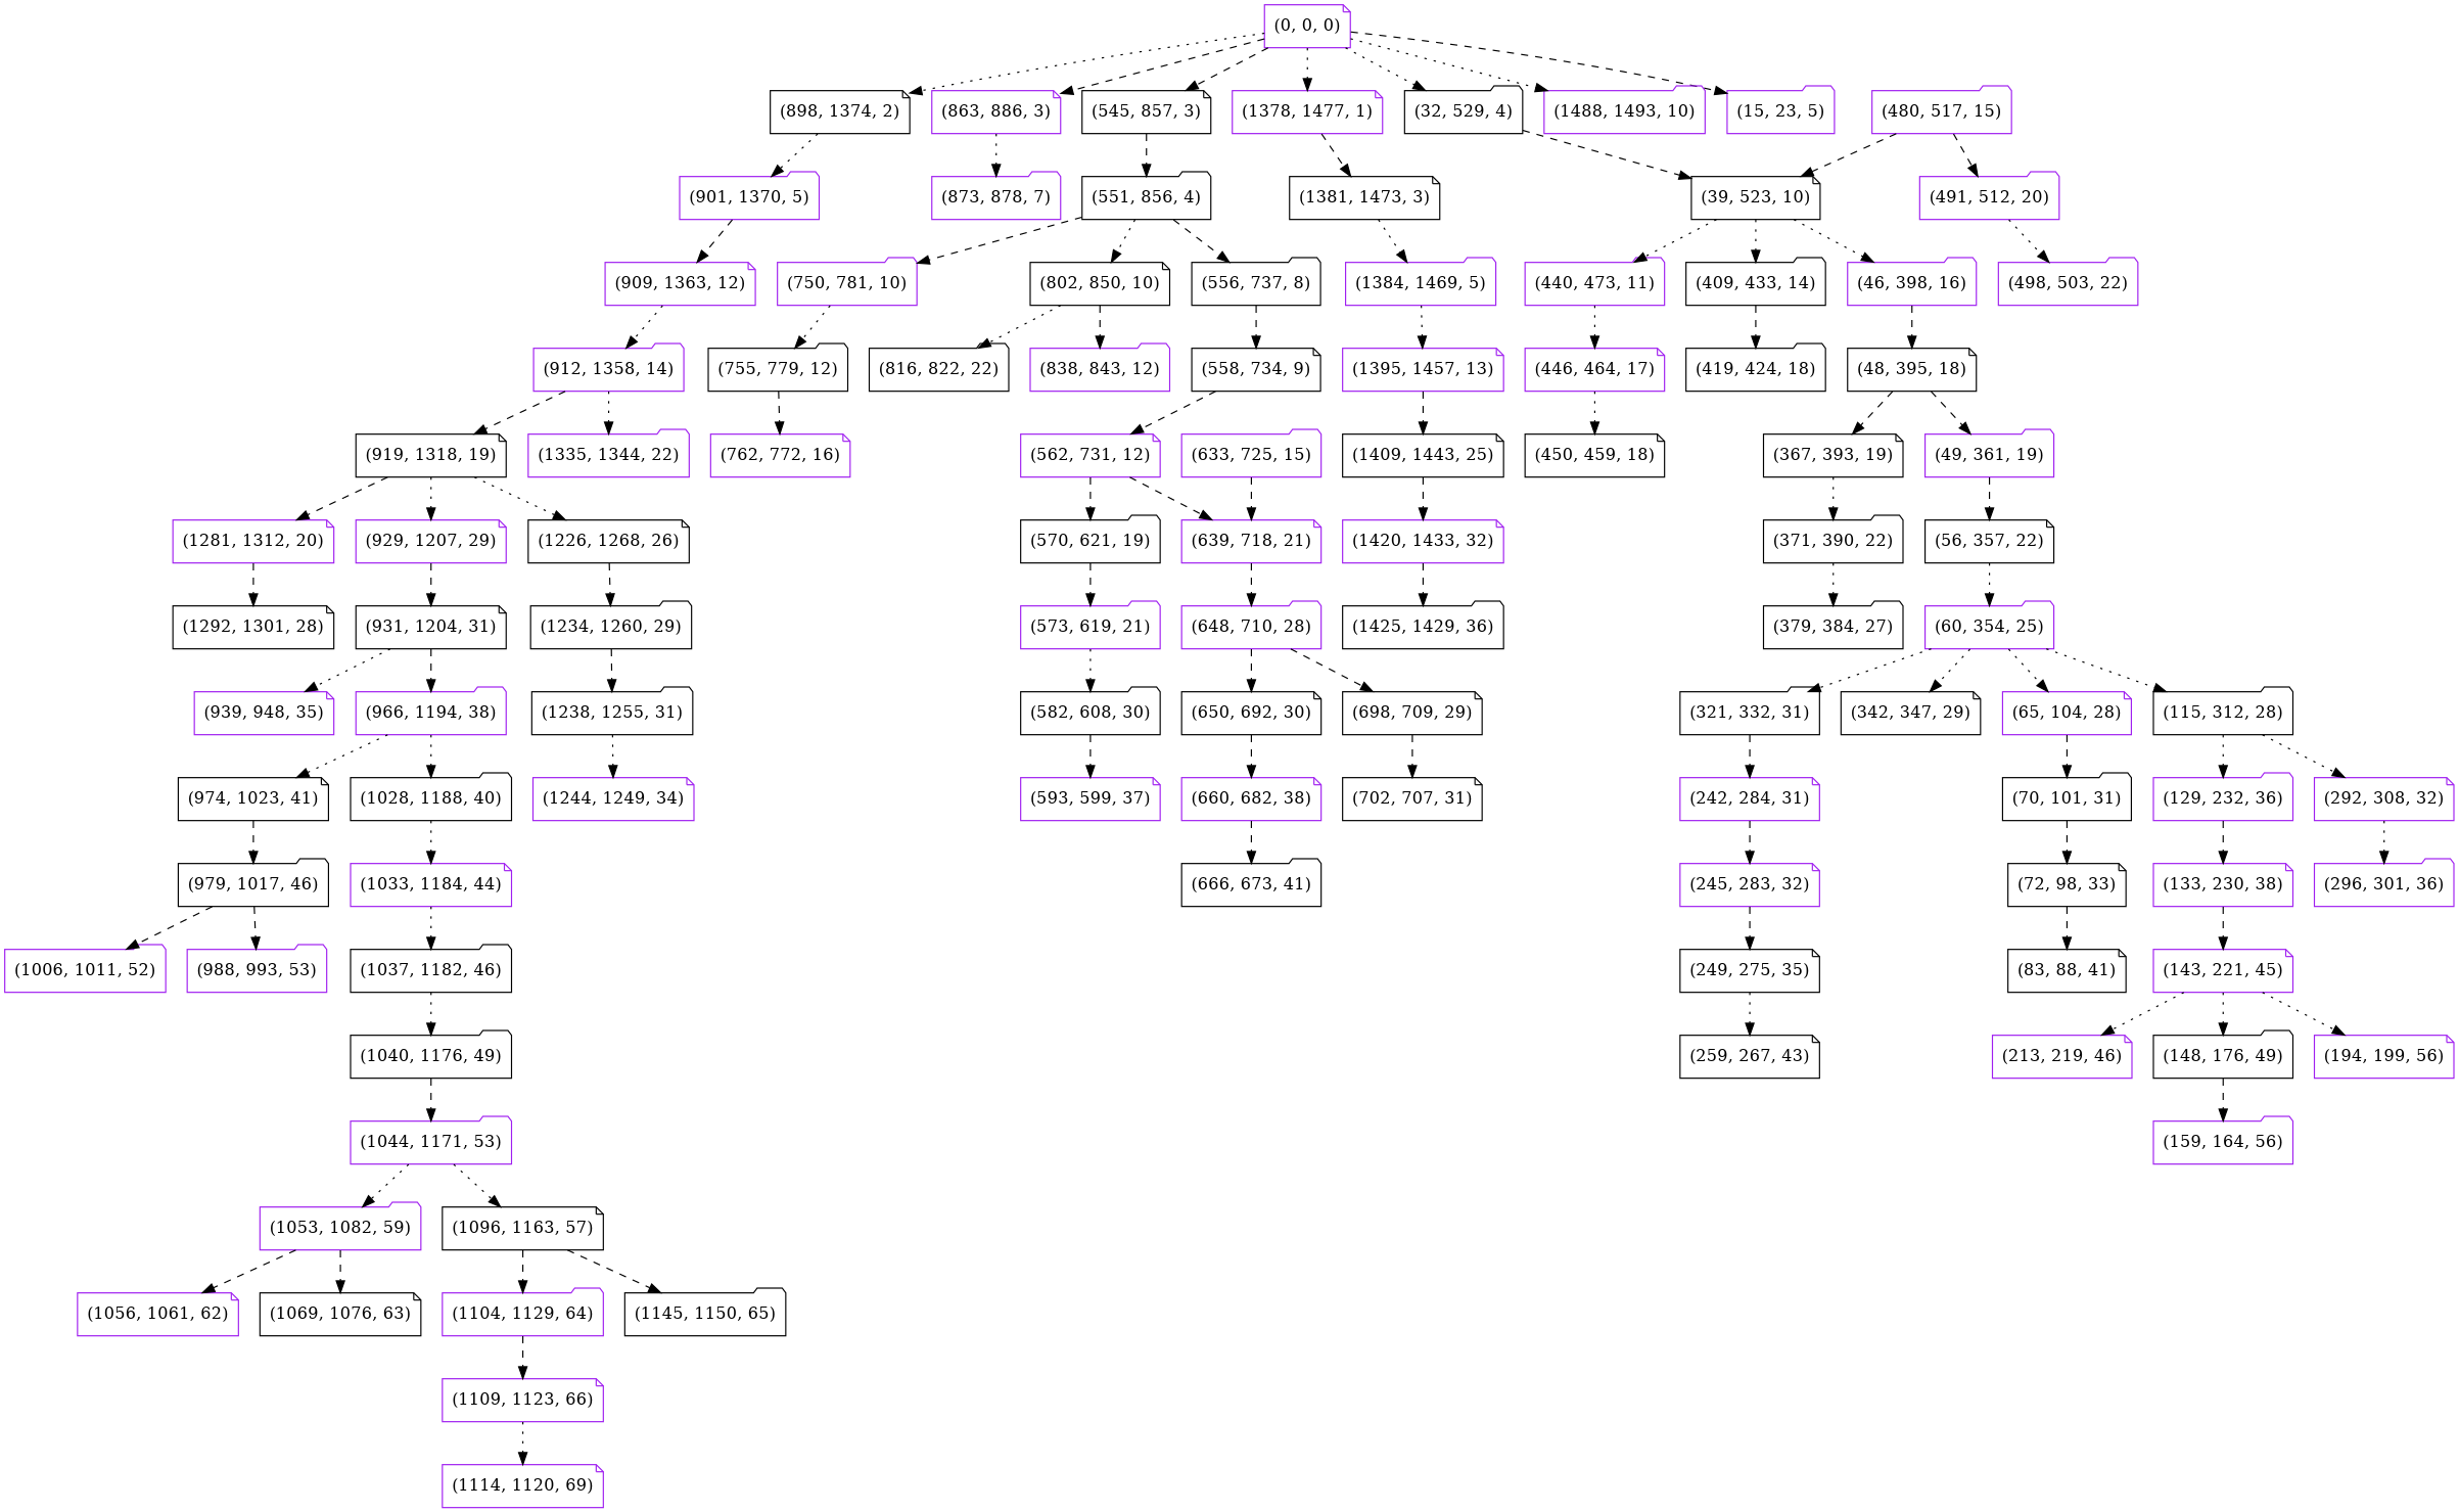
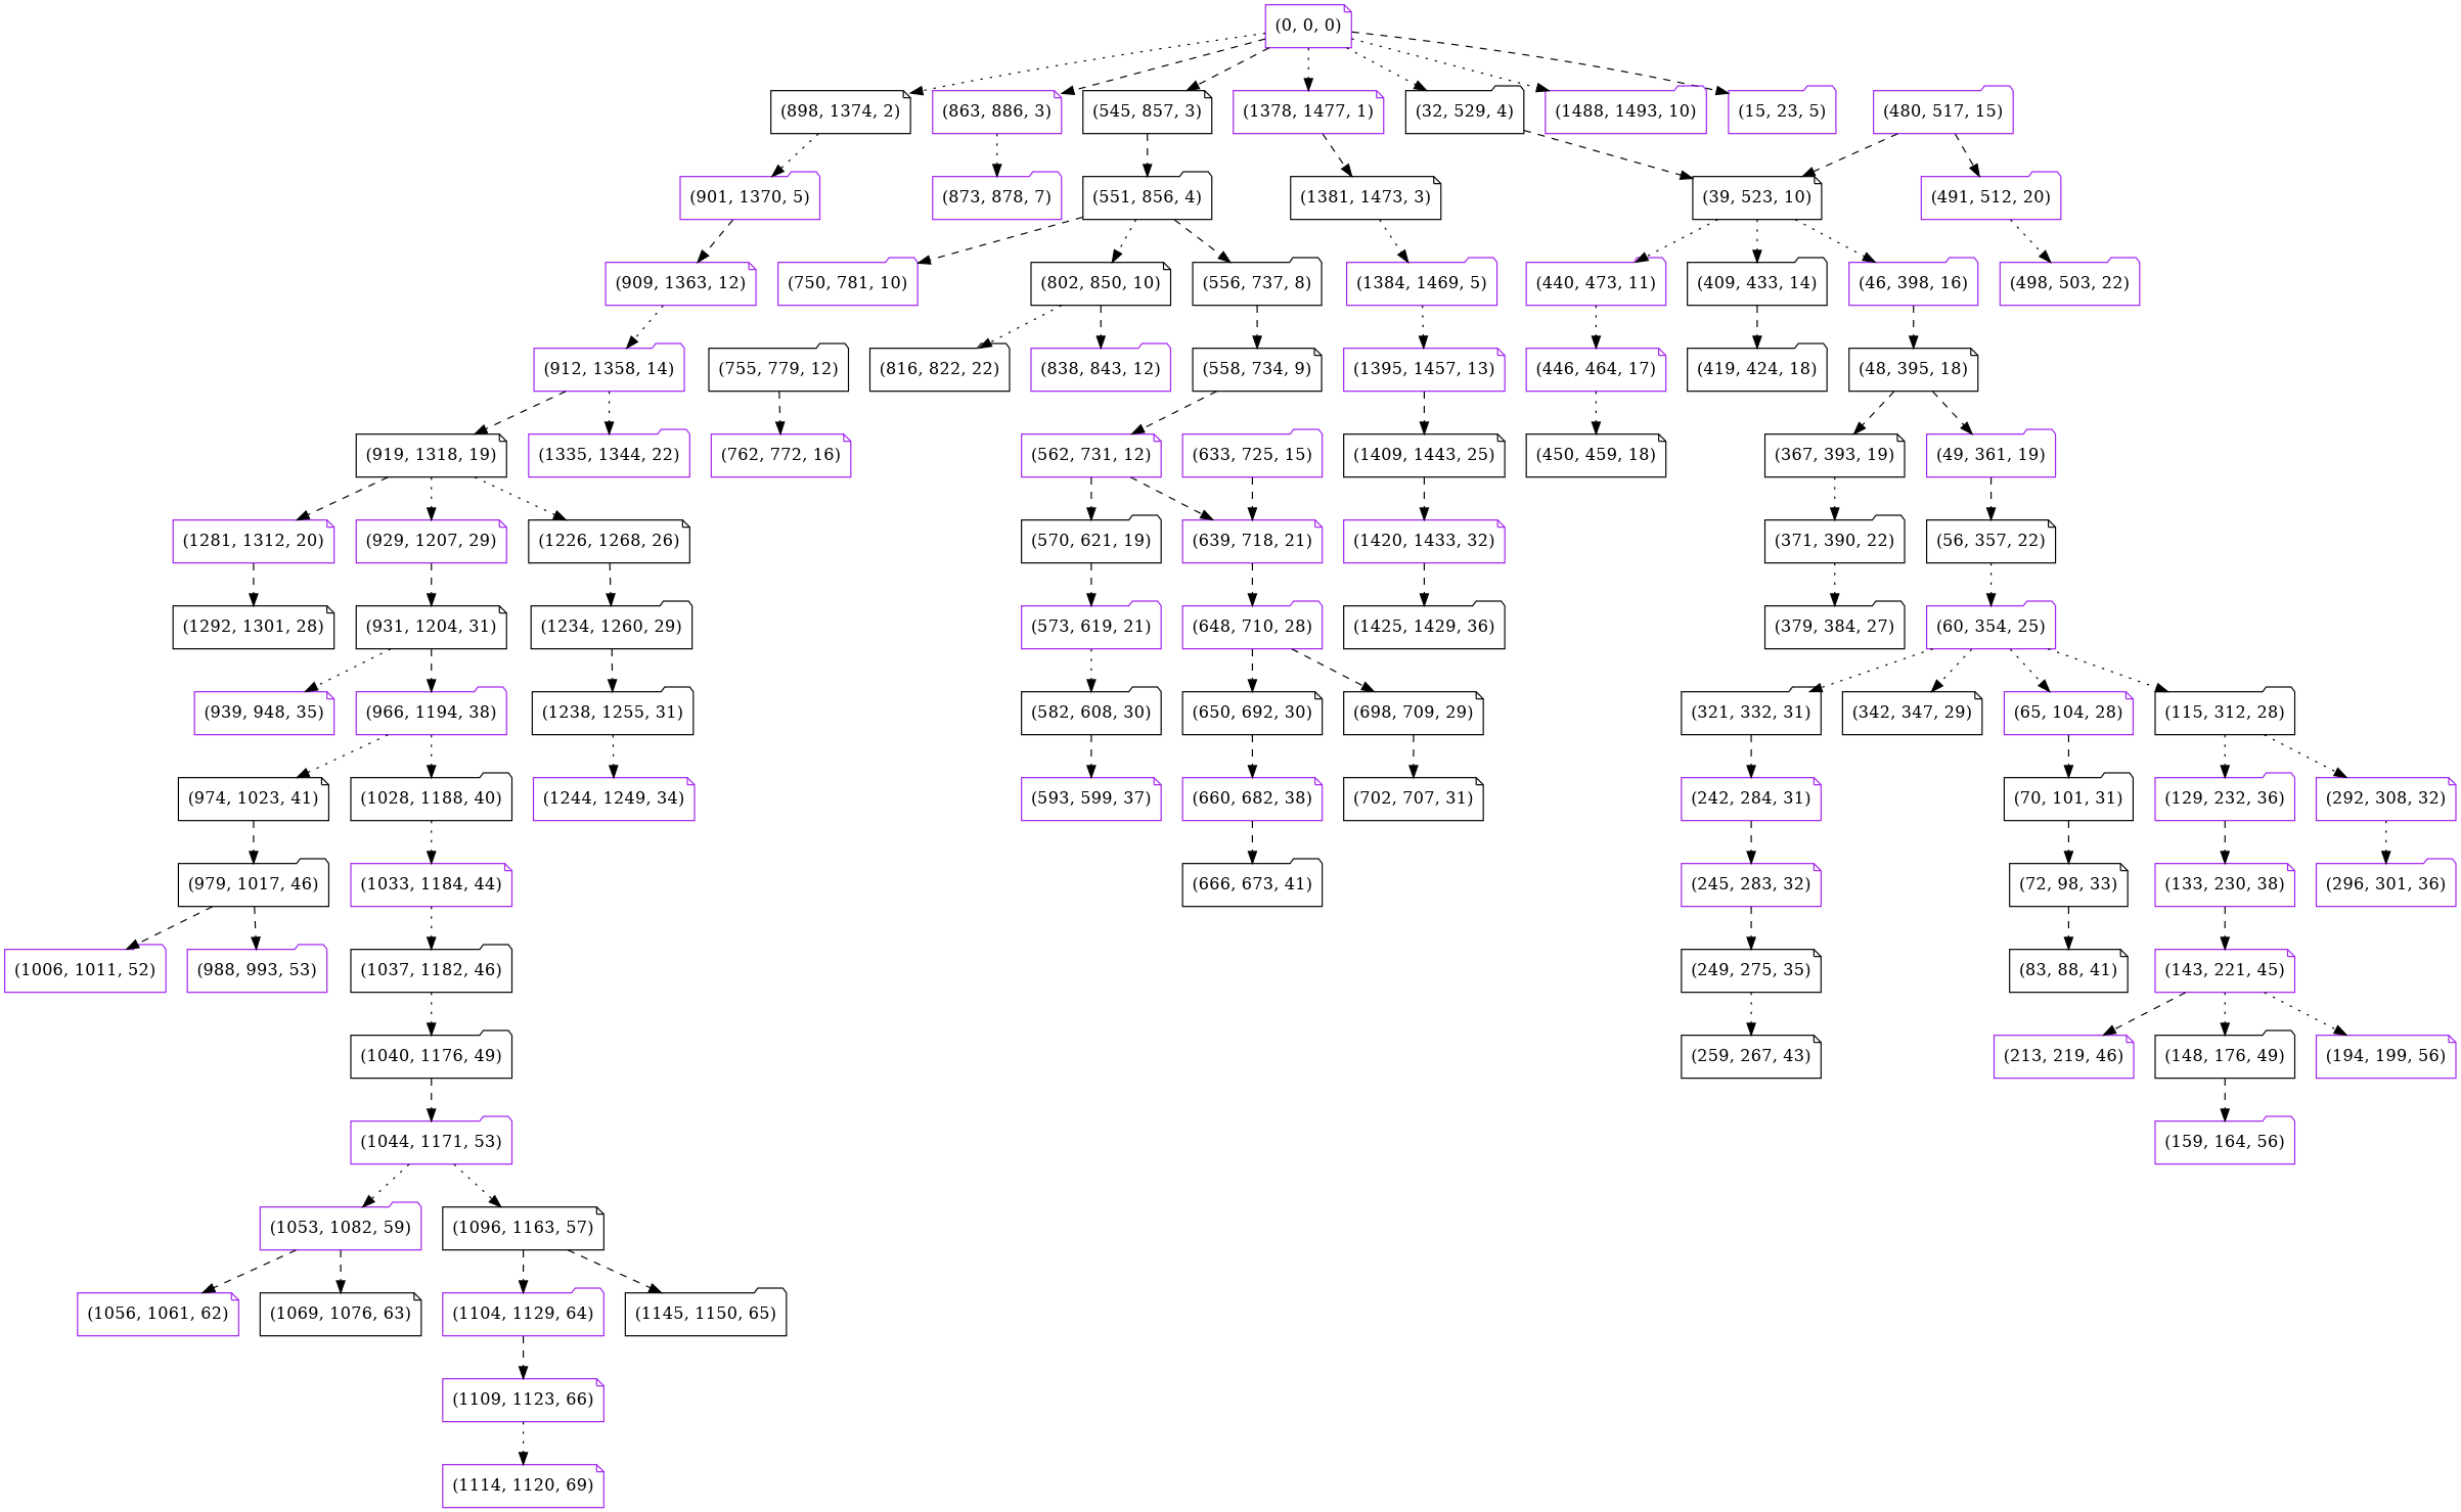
  digraph {
    node [color=purple shape=note]
    edge [style=dashed]
    "(15, 23, 5)" [shape=folder]
    "(0, 0, 0)"
    "(32, 529, 4)" [color=black shape=folder]
    "(545, 857, 3)" [color=black]
    "(863, 886, 3)"
    "(898, 1374, 2)" [color=black]
    "(1378, 1477, 1)"
    "(1488, 1493, 10)" [shape=folder]
    "(39, 523, 10)" [color=black]
    "(551, 856, 4)" [color=black shape=folder]
    "(873, 878, 7)" [shape=folder]
    "(901, 1370, 5)" [shape=folder]
    "(1381, 1473, 3)" [color=black]
    "(46, 398, 16)" [shape=folder]
    "(409, 433, 14)" [color=black shape=folder]
    "(440, 473, 11)" [shape=folder]
    "(48, 395, 18)" [color=black]
    "(419, 424, 18)" [color=black shape=folder]
    "(446, 464, 17)"
    "(480, 517, 15)" [shape=folder]
    "(491, 512, 20)" [shape=folder]
    "(49, 361, 19)" [shape=folder]
    "(367, 393, 19)" [color=black]
    "(56, 357, 22)" [color=black]
    "(371, 390, 22)" [color=black shape=folder]
    "(60, 354, 25)" [shape=folder]
    "(65, 104, 28)"
    "(115, 312, 28)" [color=black shape=folder]
    "(321, 332, 31)" [color=black shape=folder]
    "(342, 347, 29)" [color=black]
    "(70, 101, 31)" [color=black shape=folder]
    "(129, 232, 36)" [shape=folder]
    "(292, 308, 32)"
    "(242, 284, 31)"
    "(72, 98, 33)" [color=black]
    "(83, 88, 41)" [color=black]
    "(133, 230, 38)"
    "(245, 283, 32)"
    "(296, 301, 36)" [shape=folder]
    "(143, 221, 45)"
    "(148, 176, 49)" [color=black shape=folder]
    "(194, 199, 56)"
    "(213, 219, 46)"
    "(159, 164, 56)" [shape=folder]
    "(249, 275, 35)" [color=black]
    "(259, 267, 43)" [color=black]
    "(379, 384, 27)" [color=black shape=folder]
    "(450, 459, 18)" [color=black]
    "(498, 503, 22)" [shape=folder]
    "(556, 737, 8)" [color=black shape=folder]
    "(750, 781, 10)" [shape=folder]
    "(802, 850, 10)" [color=black]
    "(558, 734, 9)" [color=black]
    "(755, 779, 12)" [color=black shape=folder]
    "(816, 822, 22)" [color=black shape=folder]
    "(838, 843, 12)" [shape=folder]
    "(562, 731, 12)"
    "(570, 621, 19)" [color=black shape=folder]
    "(639, 718, 21)"
    "(573, 619, 21)" [shape=folder]
    "(633, 725, 15)" [shape=folder]
    "(582, 608, 30)" [color=black shape=folder]
    "(593, 599, 37)"
    "(648, 710, 28)" [shape=folder]
    "(650, 692, 30)" [color=black]
    "(698, 709, 29)" [color=black]
    "(660, 682, 38)"
    "(702, 707, 31)" [color=black]
    "(666, 673, 41)" [color=black shape=folder]
    "(762, 772, 16)"
    "(909, 1363, 12)"
    "(912, 1358, 14)" [shape=folder]
    "(919, 1318, 19)" [color=black]
    "(1335, 1344, 22)" [shape=folder]
    "(929, 1207, 29)"
    "(1226, 1268, 26)" [color=black]
    "(1281, 1312, 20)"
    "(931, 1204, 31)" [color=black]
    "(1234, 1260, 29)" [color=black shape=folder]
    "(1292, 1301, 28)" [color=black]
    "(939, 948, 35)"
    "(966, 1194, 38)" [shape=folder]
    "(974, 1023, 41)" [color=black]
    "(1028, 1188, 40)" [color=black shape=folder]
    "(979, 1017, 46)" [color=black shape=folder]
    "(1033, 1184, 44)"
    "(988, 993, 53)" [shape=folder]
    "(1006, 1011, 52)" [shape=folder]
    "(1037, 1182, 46)" [color=black shape=folder]
    "(1040, 1176, 49)" [color=black shape=folder]
    "(1044, 1171, 53)" [shape=folder]
    "(1053, 1082, 59)" [shape=folder]
    "(1096, 1163, 57)" [color=black]
    "(1056, 1061, 62)"
    "(1069, 1076, 63)" [color=black]
    "(1104, 1129, 64)" [shape=folder]
    "(1145, 1150, 65)" [color=black shape=folder]
    "(1109, 1123, 66)"
    "(1114, 1120, 69)"
    "(1238, 1255, 31)" [color=black shape=folder]
    "(1244, 1249, 34)"
    "(1384, 1469, 5)" [shape=folder]
    "(1395, 1457, 13)"
    "(1409, 1443, 25)" [color=black]
    "(1420, 1433, 32)"
    "(1425, 1429, 36)" [color=black shape=folder]
    "(0, 0, 0)" -> "(15, 23, 5)"
    "(0, 0, 0)" -> "(32, 529, 4)" [style=dotted]
    "(0, 0, 0)" -> "(545, 857, 3)"
    "(0, 0, 0)" -> "(863, 886, 3)"
    "(0, 0, 0)" -> "(898, 1374, 2)" [style=dotted]
    "(0, 0, 0)" -> "(1378, 1477, 1)" [style=dotted]
    "(0, 0, 0)" -> "(1488, 1493, 10)" [style=dotted]
    "(32, 529, 4)" -> "(39, 523, 10)"
    "(545, 857, 3)" -> "(551, 856, 4)"
    "(863, 886, 3)" -> "(873, 878, 7)" [style=dotted]
    "(898, 1374, 2)" -> "(901, 1370, 5)" [style=dotted]
    "(1378, 1477, 1)" -> "(1381, 1473, 3)"
    "(39, 523, 10)" -> "(46, 398, 16)" [style=dotted]
    "(39, 523, 10)" -> "(409, 433, 14)" [style=dotted]
    "(39, 523, 10)" -> "(440, 473, 11)" [style=dotted]
    "(551, 856, 4)" -> "(556, 737, 8)"
    "(551, 856, 4)" -> "(750, 781, 10)"
    "(551, 856, 4)" -> "(802, 850, 10)" [style=dotted]
    "(901, 1370, 5)" -> "(909, 1363, 12)"
    "(1381, 1473, 3)" -> "(1384, 1469, 5)" [style=dotted]
    "(46, 398, 16)" -> "(48, 395, 18)"
    "(409, 433, 14)" -> "(419, 424, 18)"
    "(440, 473, 11)" -> "(446, 464, 17)" [style=dotted]
    "(48, 395, 18)" -> "(49, 361, 19)"
    "(48, 395, 18)" -> "(367, 393, 19)"
    "(446, 464, 17)" -> "(450, 459, 18)" [style=dotted]
    "(480, 517, 15)" -> "(39, 523, 10)"
    "(480, 517, 15)" -> "(491, 512, 20)"
    "(491, 512, 20)" -> "(498, 503, 22)" [style=dotted]
    "(49, 361, 19)" -> "(56, 357, 22)"
    "(367, 393, 19)" -> "(371, 390, 22)" [style=dotted]
    "(56, 357, 22)" -> "(60, 354, 25)" [style=dotted]
    "(371, 390, 22)" -> "(379, 384, 27)" [style=dotted]
    "(60, 354, 25)" -> "(65, 104, 28)" [style=dotted]
    "(60, 354, 25)" -> "(115, 312, 28)" [style=dotted]
    "(60, 354, 25)" -> "(321, 332, 31)" [style=dotted]
    "(60, 354, 25)" -> "(342, 347, 29)" [style=dotted]
    "(65, 104, 28)" -> "(70, 101, 31)"
    "(115, 312, 28)" -> "(129, 232, 36)" [style=dotted]
    "(115, 312, 28)" -> "(292, 308, 32)" [style=dotted]
    "(321, 332, 31)" -> "(242, 284, 31)"
    "(70, 101, 31)" -> "(72, 98, 33)"
    "(129, 232, 36)" -> "(133, 230, 38)"
    "(292, 308, 32)" -> "(296, 301, 36)" [style=dotted]
    "(242, 284, 31)" -> "(245, 283, 32)"
    "(72, 98, 33)" -> "(83, 88, 41)"
    "(133, 230, 38)" -> "(143, 221, 45)"
    "(245, 283, 32)" -> "(249, 275, 35)"
    "(143, 221, 45)" -> "(148, 176, 49)" [style=dotted]
    "(143, 221, 45)" -> "(194, 199, 56)" [style=dotted]
-   "(143, 221, 45)" -> "(213, 219, 46)" [style=dotted]
+   "(143, 221, 45)" -> "(213, 219, 46)"
    "(148, 176, 49)" -> "(159, 164, 56)"
    "(249, 275, 35)" -> "(259, 267, 43)" [style=dotted]
    "(556, 737, 8)" -> "(558, 734, 9)"
-   "(750, 781, 10)" -> "(755, 779, 12)" [style=dotted]
    "(802, 850, 10)" -> "(816, 822, 22)" [style=dotted]
    "(802, 850, 10)" -> "(838, 843, 12)"
    "(558, 734, 9)" -> "(562, 731, 12)"
    "(755, 779, 12)" -> "(762, 772, 16)"
    "(562, 731, 12)" -> "(570, 621, 19)"
    "(562, 731, 12)" -> "(639, 718, 21)"
    "(570, 621, 19)" -> "(573, 619, 21)"
    "(639, 718, 21)" -> "(648, 710, 28)"
    "(573, 619, 21)" -> "(582, 608, 30)" [style=dotted]
    "(633, 725, 15)" -> "(639, 718, 21)"
    "(582, 608, 30)" -> "(593, 599, 37)"
    "(648, 710, 28)" -> "(650, 692, 30)"
    "(648, 710, 28)" -> "(698, 709, 29)"
    "(650, 692, 30)" -> "(660, 682, 38)"
    "(698, 709, 29)" -> "(702, 707, 31)"
    "(660, 682, 38)" -> "(666, 673, 41)"
    "(909, 1363, 12)" -> "(912, 1358, 14)" [style=dotted]
    "(912, 1358, 14)" -> "(919, 1318, 19)"
    "(912, 1358, 14)" -> "(1335, 1344, 22)" [style=dotted]
    "(919, 1318, 19)" -> "(929, 1207, 29)" [style=dotted]
    "(919, 1318, 19)" -> "(1226, 1268, 26)" [style=dotted]
    "(919, 1318, 19)" -> "(1281, 1312, 20)"
    "(929, 1207, 29)" -> "(931, 1204, 31)"
    "(1226, 1268, 26)" -> "(1234, 1260, 29)"
    "(1281, 1312, 20)" -> "(1292, 1301, 28)"
    "(931, 1204, 31)" -> "(939, 948, 35)" [style=dotted]
    "(931, 1204, 31)" -> "(966, 1194, 38)"
    "(1234, 1260, 29)" -> "(1238, 1255, 31)"
    "(966, 1194, 38)" -> "(974, 1023, 41)" [style=dotted]
    "(966, 1194, 38)" -> "(1028, 1188, 40)" [style=dotted]
    "(974, 1023, 41)" -> "(979, 1017, 46)"
    "(1028, 1188, 40)" -> "(1033, 1184, 44)" [style=dotted]
    "(979, 1017, 46)" -> "(988, 993, 53)"
    "(979, 1017, 46)" -> "(1006, 1011, 52)"
    "(1033, 1184, 44)" -> "(1037, 1182, 46)" [style=dotted]
    "(1037, 1182, 46)" -> "(1040, 1176, 49)" [style=dotted]
    "(1040, 1176, 49)" -> "(1044, 1171, 53)"
    "(1044, 1171, 53)" -> "(1053, 1082, 59)" [style=dotted]
    "(1044, 1171, 53)" -> "(1096, 1163, 57)" [style=dotted]
    "(1053, 1082, 59)" -> "(1056, 1061, 62)"
    "(1053, 1082, 59)" -> "(1069, 1076, 63)"
    "(1096, 1163, 57)" -> "(1104, 1129, 64)"
    "(1096, 1163, 57)" -> "(1145, 1150, 65)"
    "(1104, 1129, 64)" -> "(1109, 1123, 66)"
    "(1109, 1123, 66)" -> "(1114, 1120, 69)" [style=dotted]
    "(1238, 1255, 31)" -> "(1244, 1249, 34)" [style=dotted]
    "(1384, 1469, 5)" -> "(1395, 1457, 13)" [style=dotted]
    "(1395, 1457, 13)" -> "(1409, 1443, 25)"
    "(1409, 1443, 25)" -> "(1420, 1433, 32)"
    "(1420, 1433, 32)" -> "(1425, 1429, 36)"
  }
